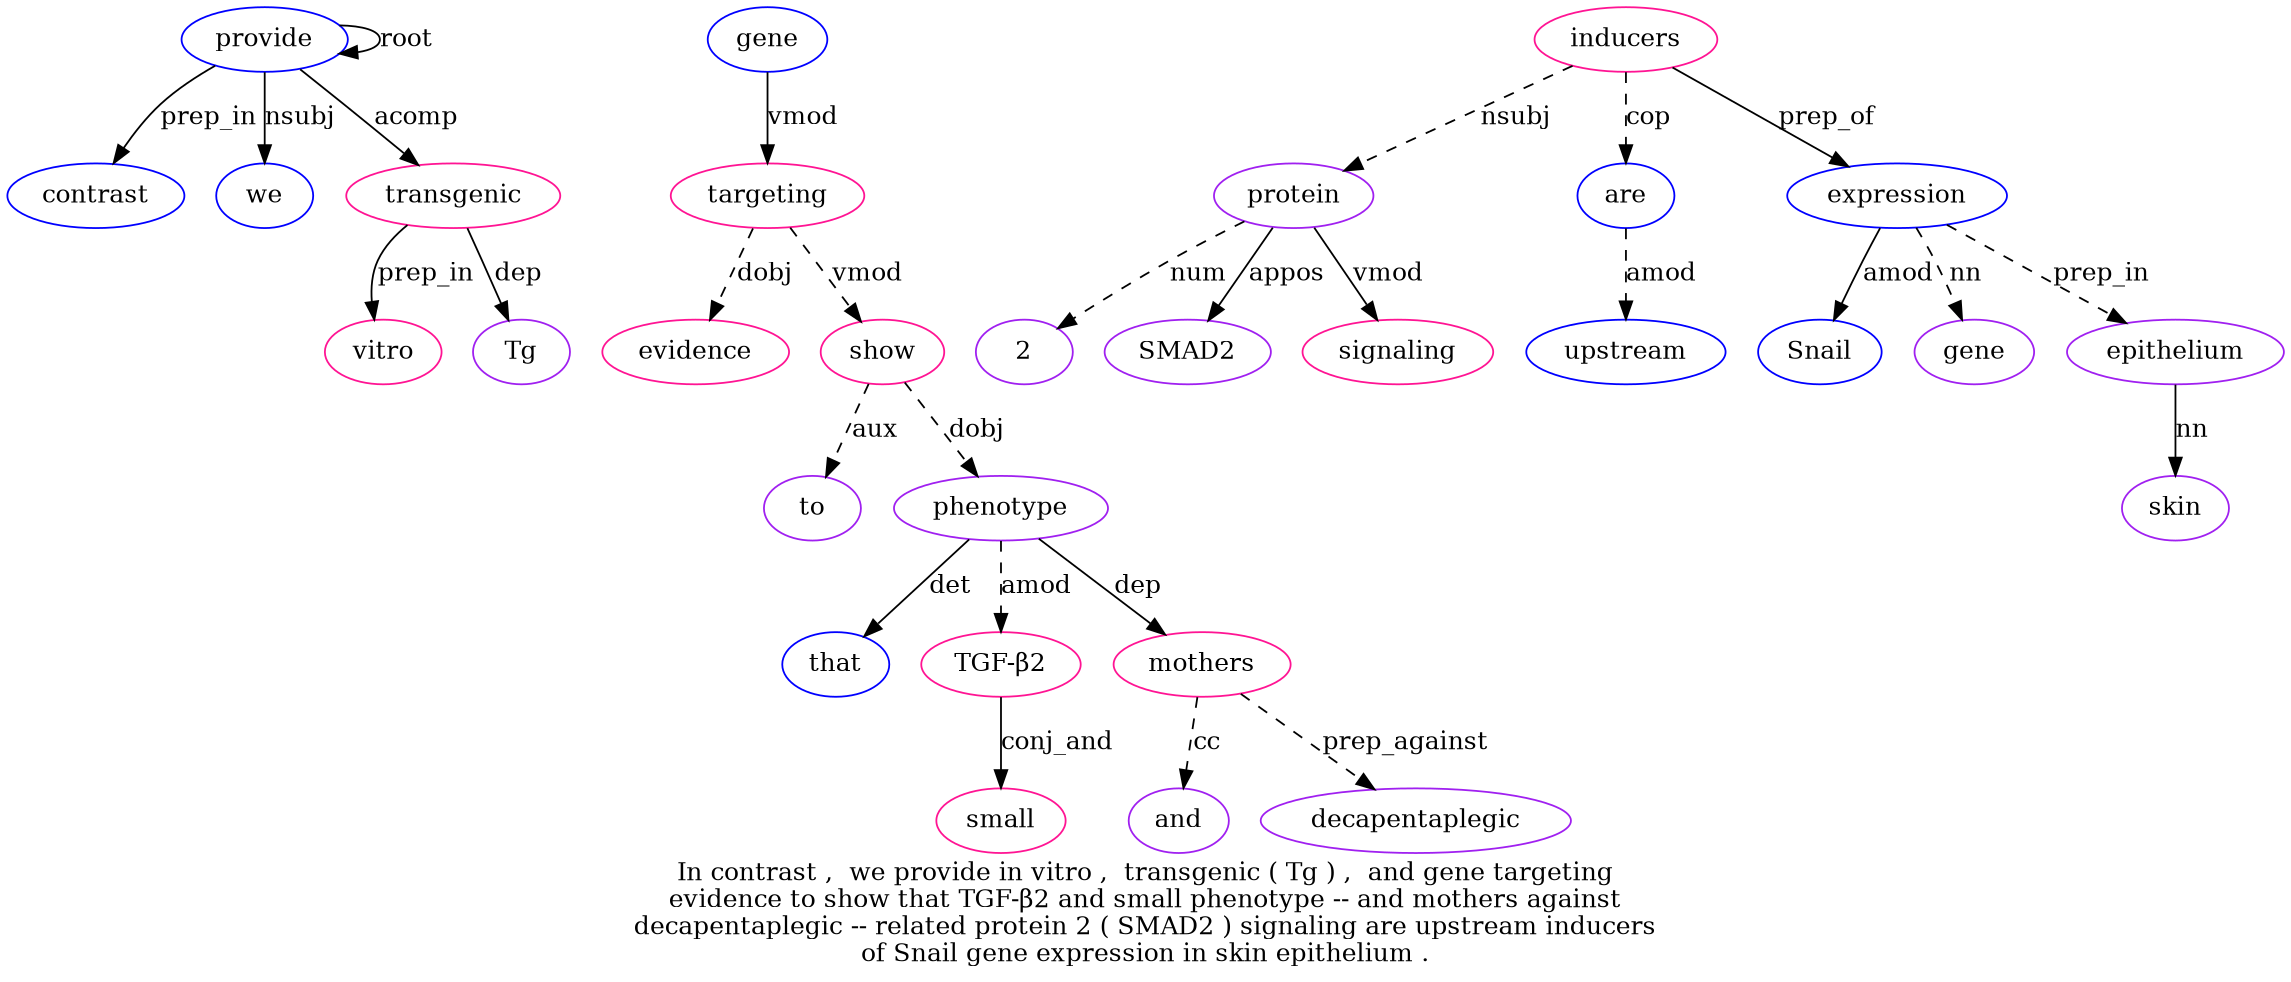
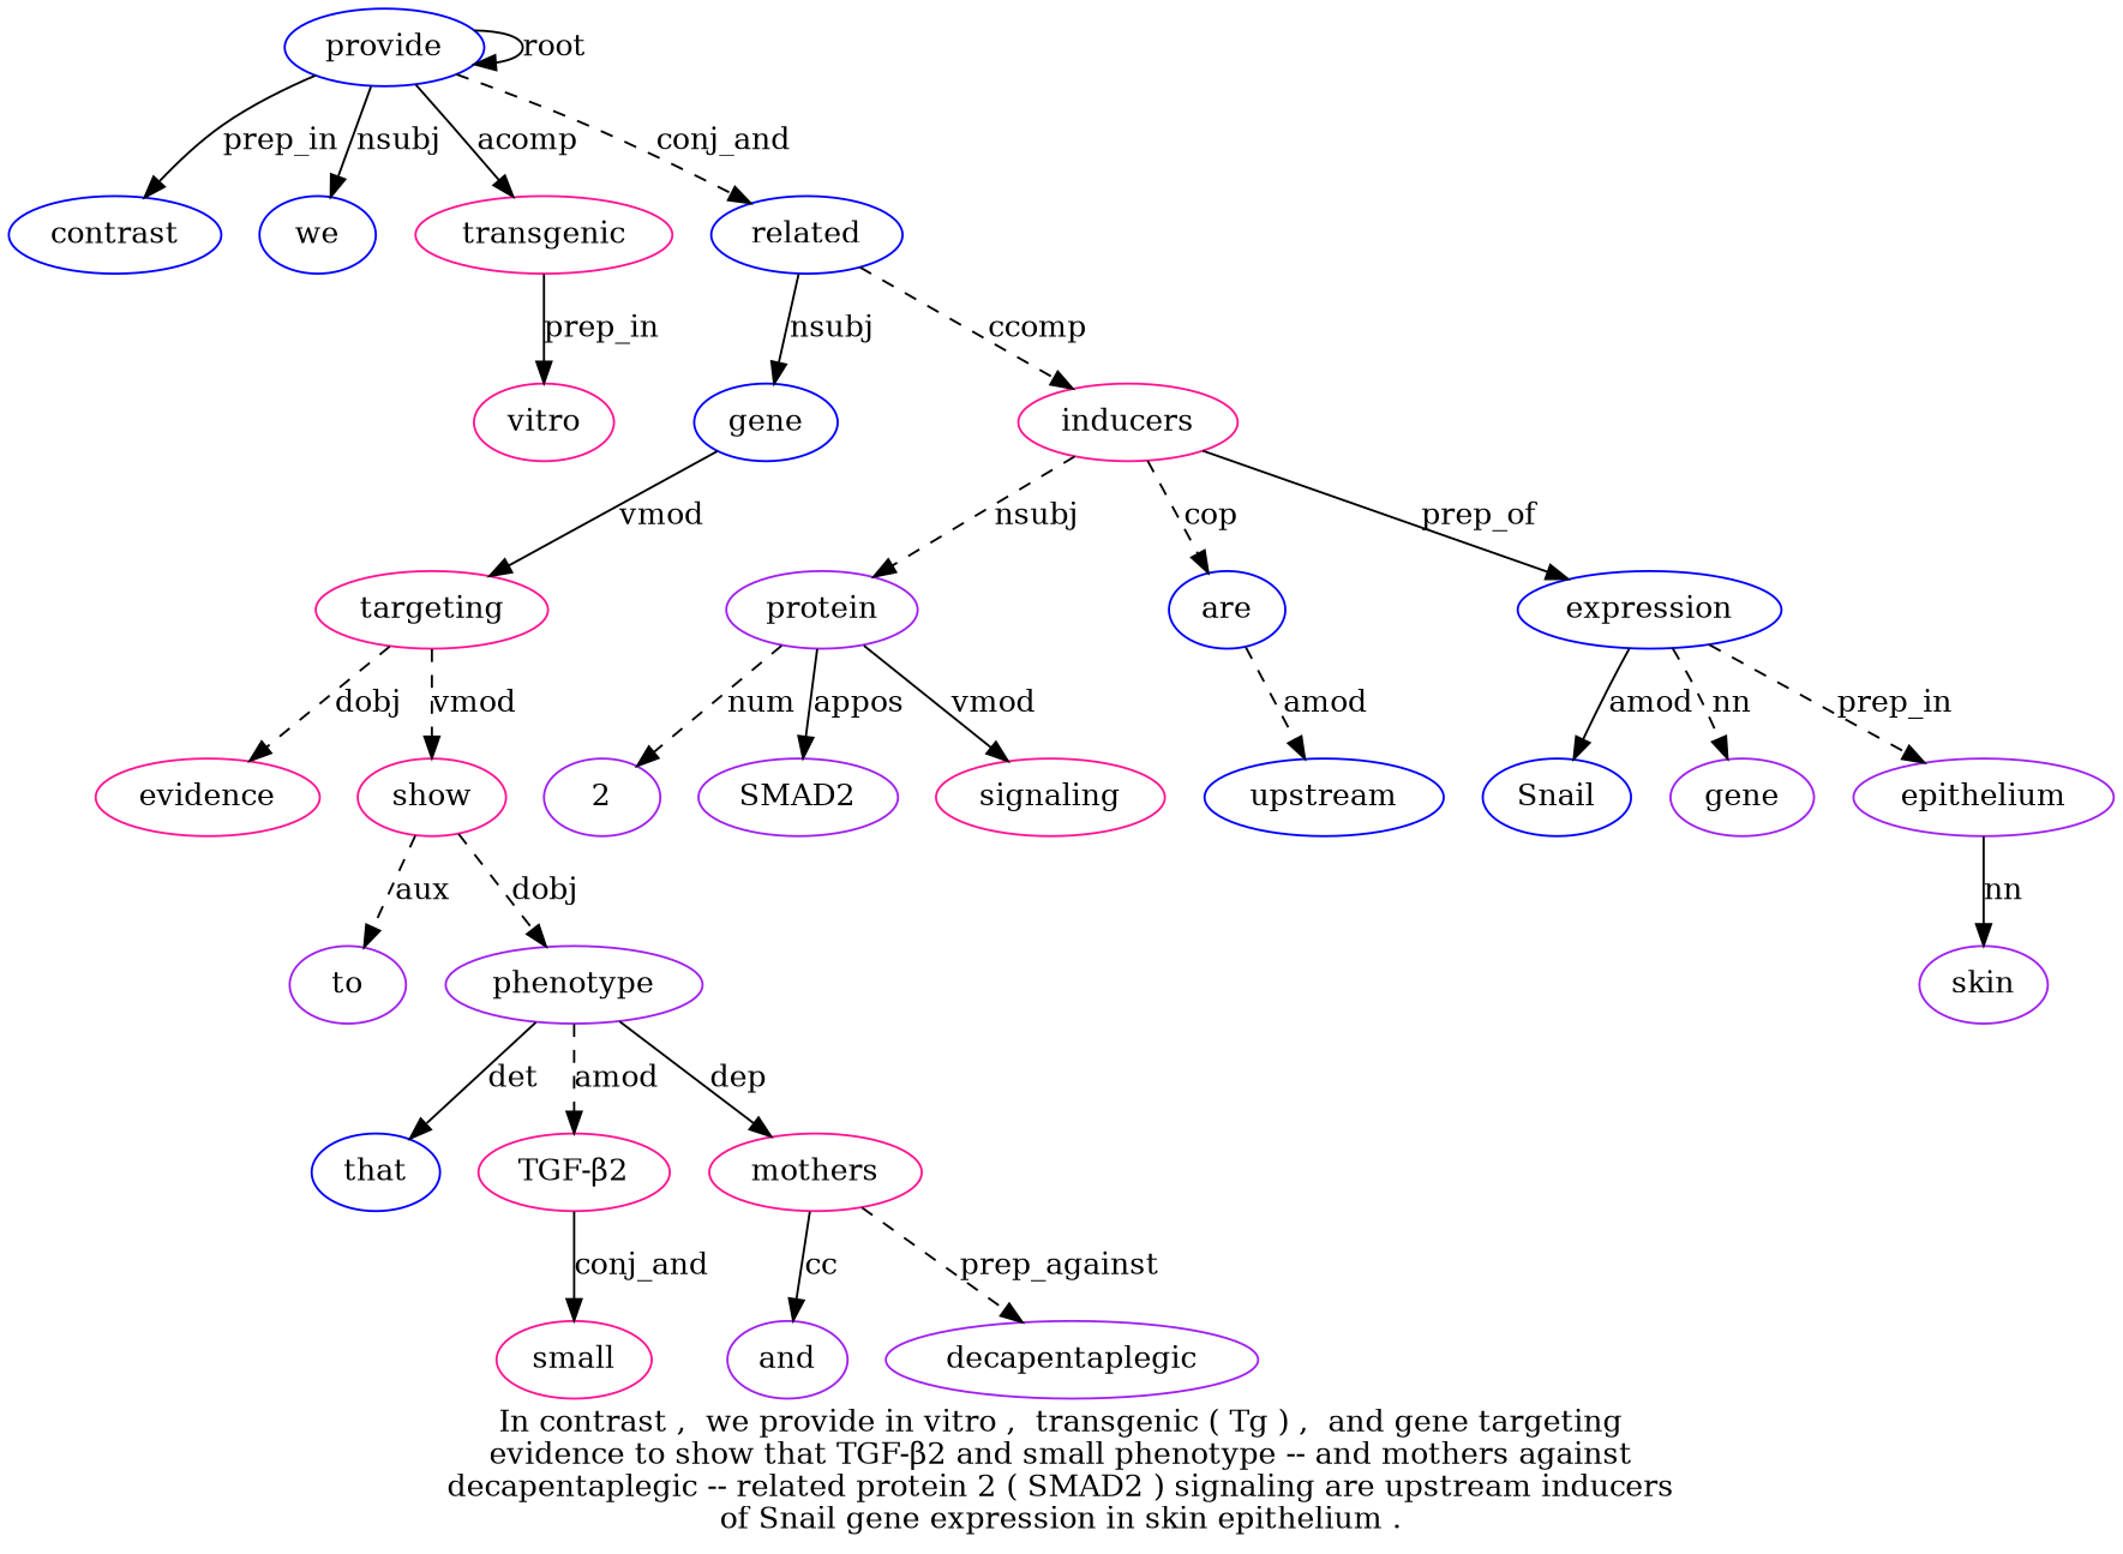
  digraph {
    label="In contrast ,  we provide in vitro ,  transgenic ( Tg ) ,  and gene targeting\nevidence to show that TGF-β2 and small phenotype -- and mothers against\ndecapentaplegic -- related protein 2 ( SMAD2 ) signaling are upstream inducers\nof Snail gene expression in skin epithelium ."
    node [color=purple fillcolor=white style=filled]
    edge [style=solid]
    n1 [color=blue label=provide]
    n2 [color=blue label=contrast]
    n3 [color=blue label=we]
    n4 [color=deeppink label=transgenic]
+   n5 [color=blue label=related]
    n6 [color=deeppink label=vitro]
-   n7 [label=Tg]
    n8 [color=blue label=gene]
    n9 [color=deeppink label=inducers]
    n10 [color=deeppink label=targeting]
    n11 [label=protein]
    n12 [color=blue label=are]
    n13 [color=blue label=expression]
    n14 [color=deeppink label=evidence]
    n15 [color=deeppink label=show]
    n16 [label=to]
    n17 [label=phenotype]
    n18 [color=blue label=that]
    n19 [color=deeppink label="TGF-β2"]
    n20 [color=deeppink label=mothers]
    n21 [color=deeppink label=small]
    n22 [label=and]
    n23 [label=decapentaplegic]
    n24 [label=2]
    n25 [label=SMAD2]
    n26 [color=deeppink label=signaling]
    n27 [color=blue label=upstream]
    n28 [color=blue label=Snail]
    n29 [label=gene]
    n30 [label=epithelium]
    n31 [label=skin]
    n1 -> n1 [label=root]
    n1 -> n2 [label=prep_in]
    n1 -> n3 [label=nsubj]
    n1 -> n4 [label=acomp]
+   n1 -> n5 [label=conj_and style=dashed]
    n4 -> n6 [label=prep_in]
-   n4 -> n7 [label=dep]
+   n5 -> n8 [label=nsubj]
+   n5 -> n9 [label=ccomp style=dashed]
    n8 -> n10 [label=vmod]
    n9 -> n11 [label=nsubj style=dashed]
    n9 -> n12 [label=cop style=dashed]
    n9 -> n13 [label=prep_of]
    n10 -> n14 [label=dobj style=dashed]
    n10 -> n15 [label=vmod style=dashed]
    n11 -> n24 [label=num style=dashed]
    n11 -> n25 [label=appos]
    n11 -> n26 [label=vmod]
    n12 -> n27 [label=amod style=dashed]
    n13 -> n28 [label=amod]
    n13 -> n29 [label=nn style=dashed]
    n13 -> n30 [label=prep_in style=dashed]
    n15 -> n16 [label=aux style=dashed]
    n15 -> n17 [label=dobj style=dashed]
    n17 -> n18 [label=det]
    n17 -> n19 [label=amod style=dashed]
    n17 -> n20 [label=dep]
    n19 -> n21 [label=conj_and]
-   n20 -> n22 [label=cc style=dashed]
+   n20 -> n22 [label=cc]
    n20 -> n23 [label=prep_against style=dashed]
    n30 -> n31 [label=nn]
  }
